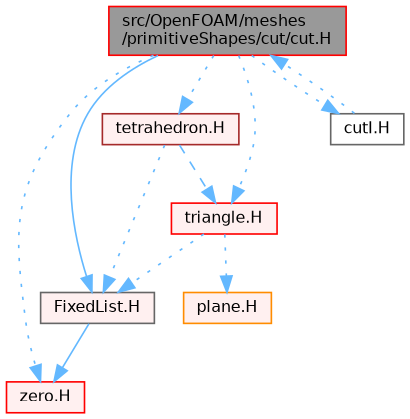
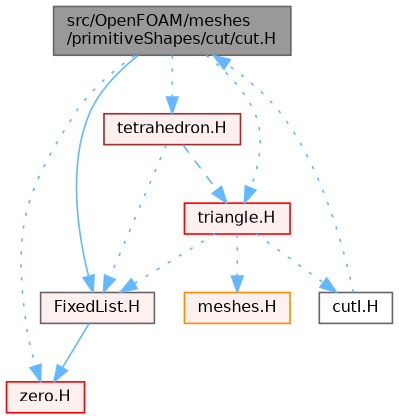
  digraph {
    node [color=red fillcolor="#FFF0F0" fontname=Helvetica fontsize=10 shape=box style=filled]
    edge [color=steelblue1 fontname=Helvetica fontsize=10 labelfontname=Helvetica labelfontsize=10 style=dotted]
-   n1 [fillcolor=grey60 fontcolor=black height=0.2 label="src/OpenFOAM/meshes\l/primitiveShapes/cut/cut.H" width=0.4]
+   n1 [color=gray40 fillcolor=grey60 fontcolor=black height=0.2 label="src/OpenFOAM/meshes\l/primitiveShapes/cut/cut.H" width=0.4]
    n2 [color=gray40 height=0.2 label="FixedList.H" width=0.4]
    n3 [height=0.2 label="zero.H" width=0.4]
    n4 [color=brown height=0.2 label="tetrahedron.H" width=0.4]
    n5 [height=0.2 label="triangle.H" width=0.4]
    n6 [color=gray40 fillcolor=white height=0.2 label="cutI.H" width=0.4]
-   n7 [color=darkorange height=0.2 label="plane.H" width=0.4]
+   n7 [color=darkorange height=0.2 label="meshes.H" width=0.4]
    n1 -> n2 [style=solid]
    n1 -> n3
    n1 -> n4
    n1 -> n5
-   n1 -> n6
+   n5 -> n6
    n2 -> n3 [style=solid]
    n4 -> n2
    n4 -> n5 [style=dashed]
    n5 -> n2
    n5 -> n7
    n6 -> n1
  }
